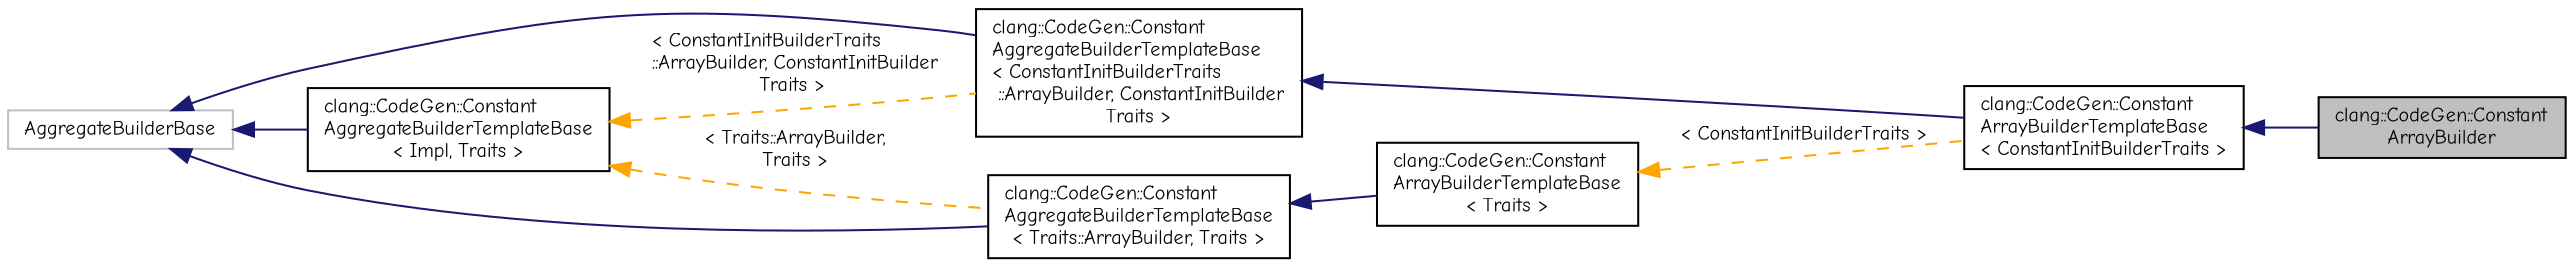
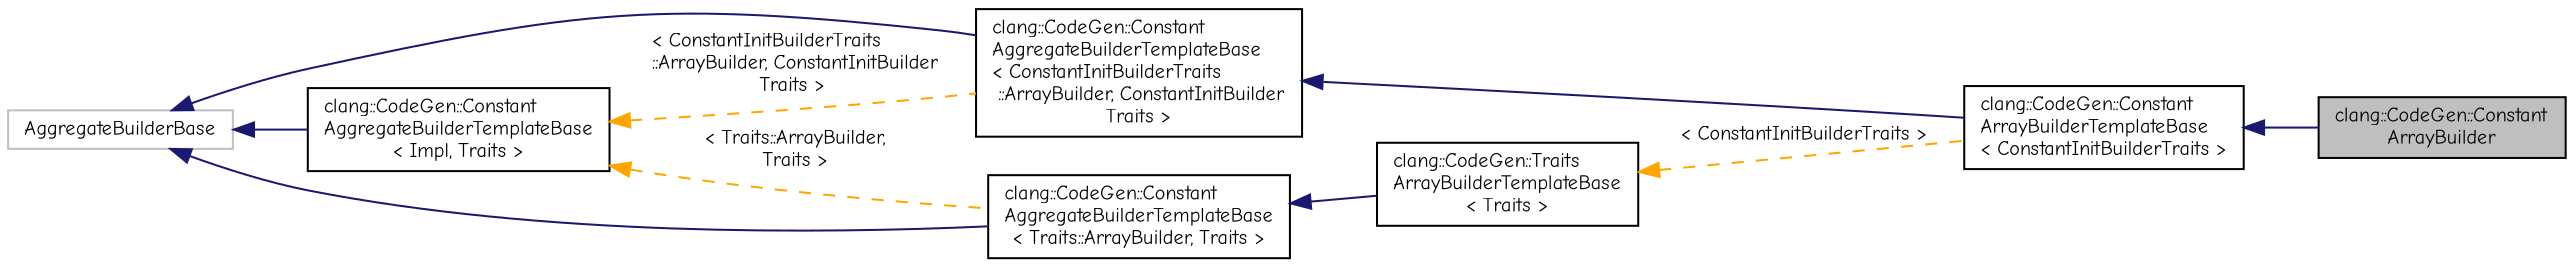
  digraph {
    rankdir=LR
    fontname="Comic Neue"
    node [color=black fontname="Comic Neue" fontsize=10 shape=record]
    edge [color=midnightblue dir=back fontname="Comic Neue" fontsize=10 labelfontname=Helvetica labelfontsize=10 style=solid]
    n1 [fillcolor=grey75 fontcolor=black height=0.2 label="clang::CodeGen::Constant\lArrayBuilder" style=filled width=0.4]
    n2 [height=0.2 label="clang::CodeGen::Constant\lArrayBuilderTemplateBase\l\< ConstantInitBuilderTraits \>" width=0.4]
    n3 [height=0.2 label="clang::CodeGen::Constant\lAggregateBuilderTemplateBase\l\< ConstantInitBuilderTraits\l ::ArrayBuilder, ConstantInitBuilder\lTraits \>" width=0.4]
    n4 [color=grey75 height=0.2 label=AggregateBuilderBase width=0.4]
    n5 [height=0.2 label="clang::CodeGen::Constant\lAggregateBuilderTemplateBase\l\< Impl, Traits \>" width=0.4]
    n6 [height=0.2 label="clang::CodeGen::Constant\lAggregateBuilderTemplateBase\l\< Traits::ArrayBuilder, Traits \>" width=0.4]
-   n7 [height=0.2 label="clang::CodeGen::Constant\lArrayBuilderTemplateBase\l\< Traits \>" width=0.4]
+   n7 [height=0.2 label="clang::CodeGen::Traits\lArrayBuilderTemplateBase\l\< Traits \>" width=0.4]
    n2 -> n1
    n3 -> n2
    n4 -> n3
    n4 -> n5
    n4 -> n6
    n5 -> n3 [color=orange label=" \< ConstantInitBuilderTraits\l ::ArrayBuilder, ConstantInitBuilder\lTraits \>" style=dashed]
    n5 -> n6 [color=orange label=" \< Traits::ArrayBuilder,\l Traits \>" style=dashed]
    n6 -> n7
    n7 -> n2 [color=orange label=" \< ConstantInitBuilderTraits \>" style=dashed]
  }
